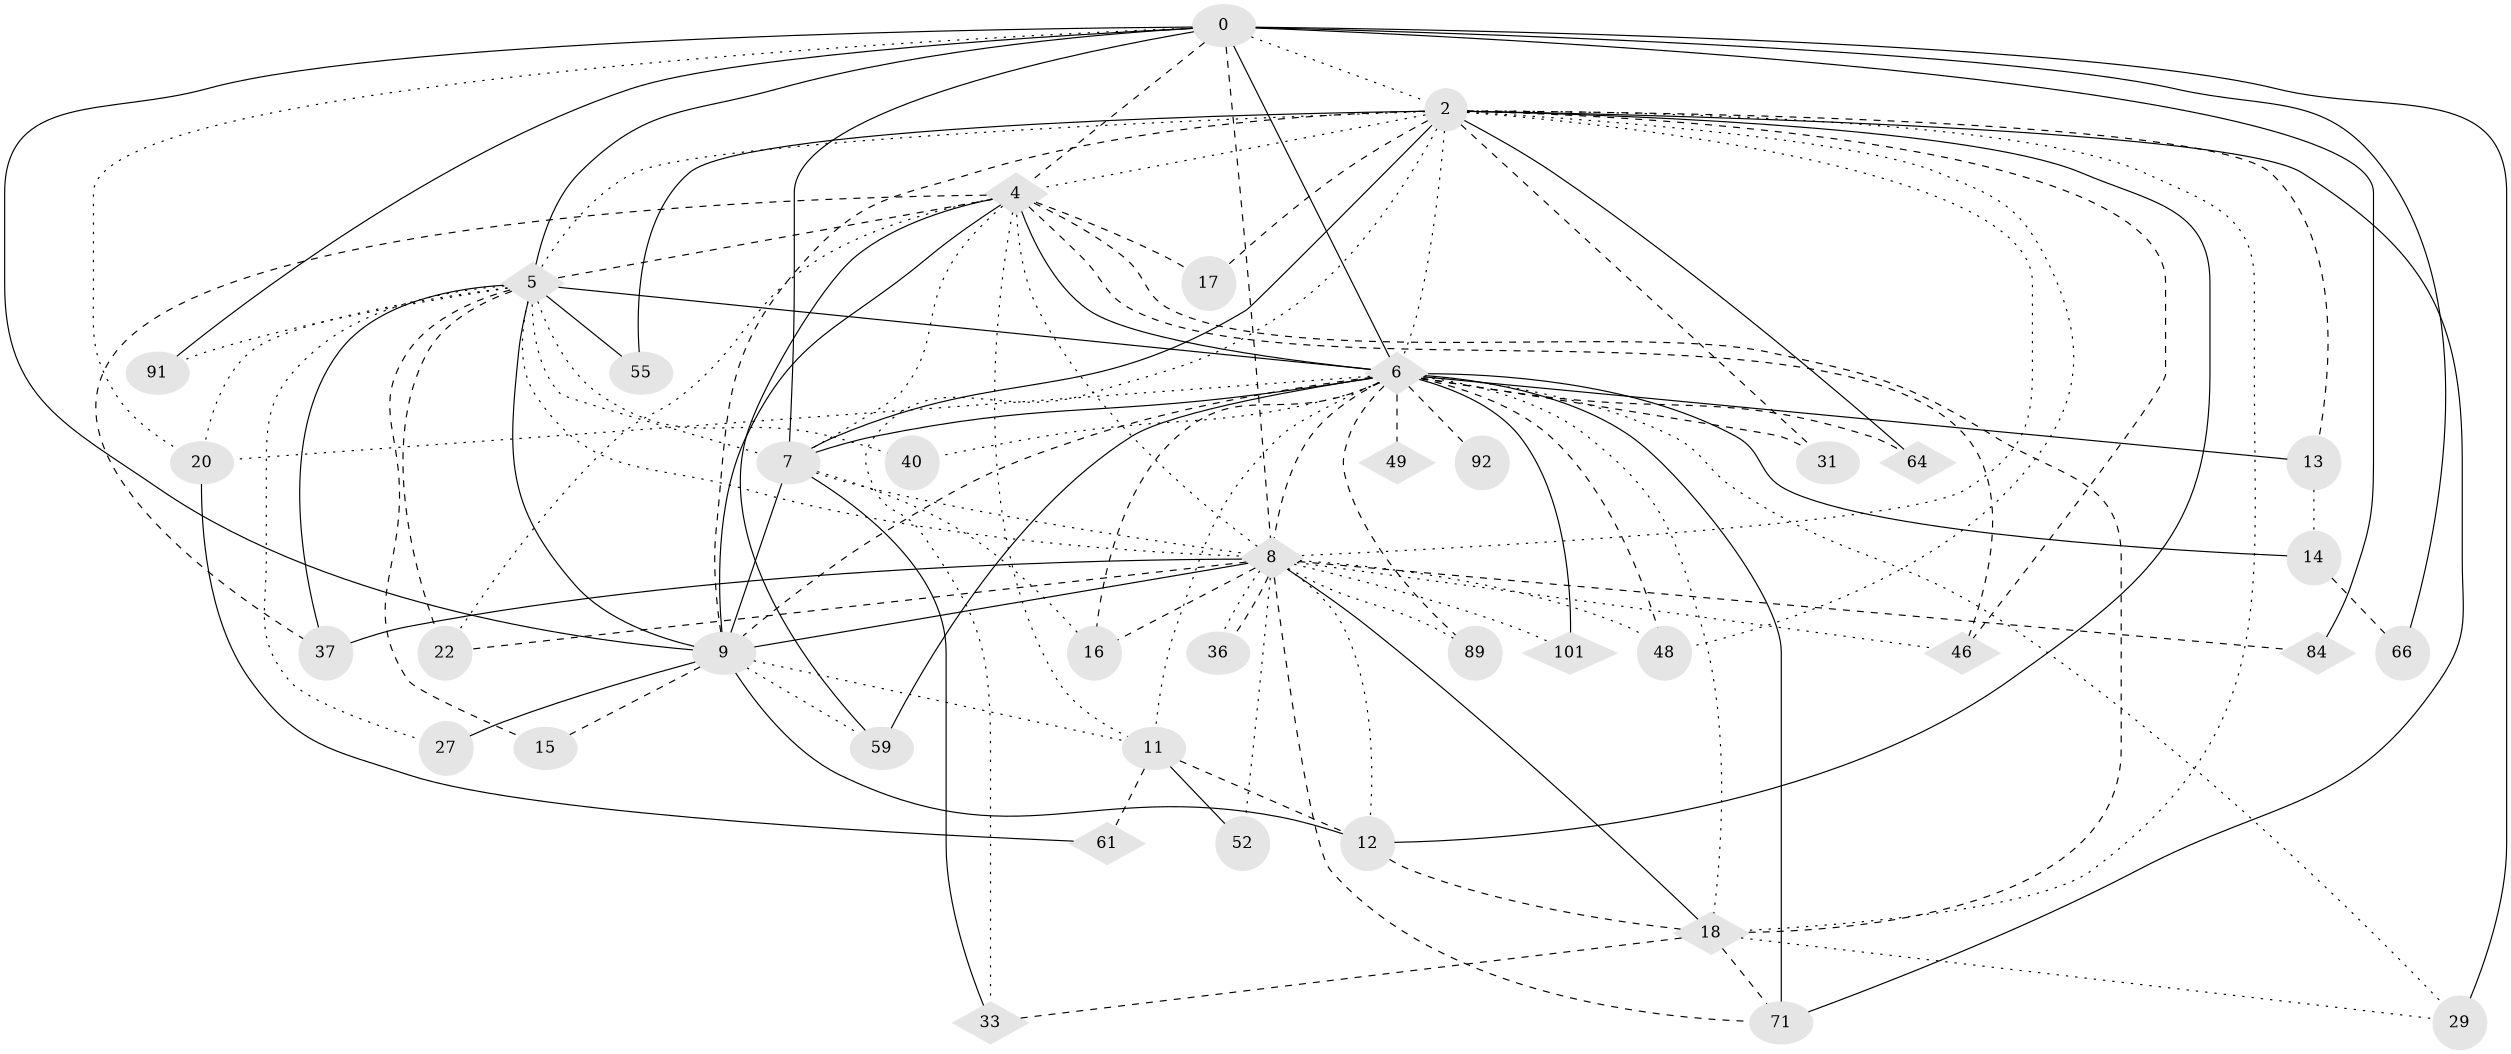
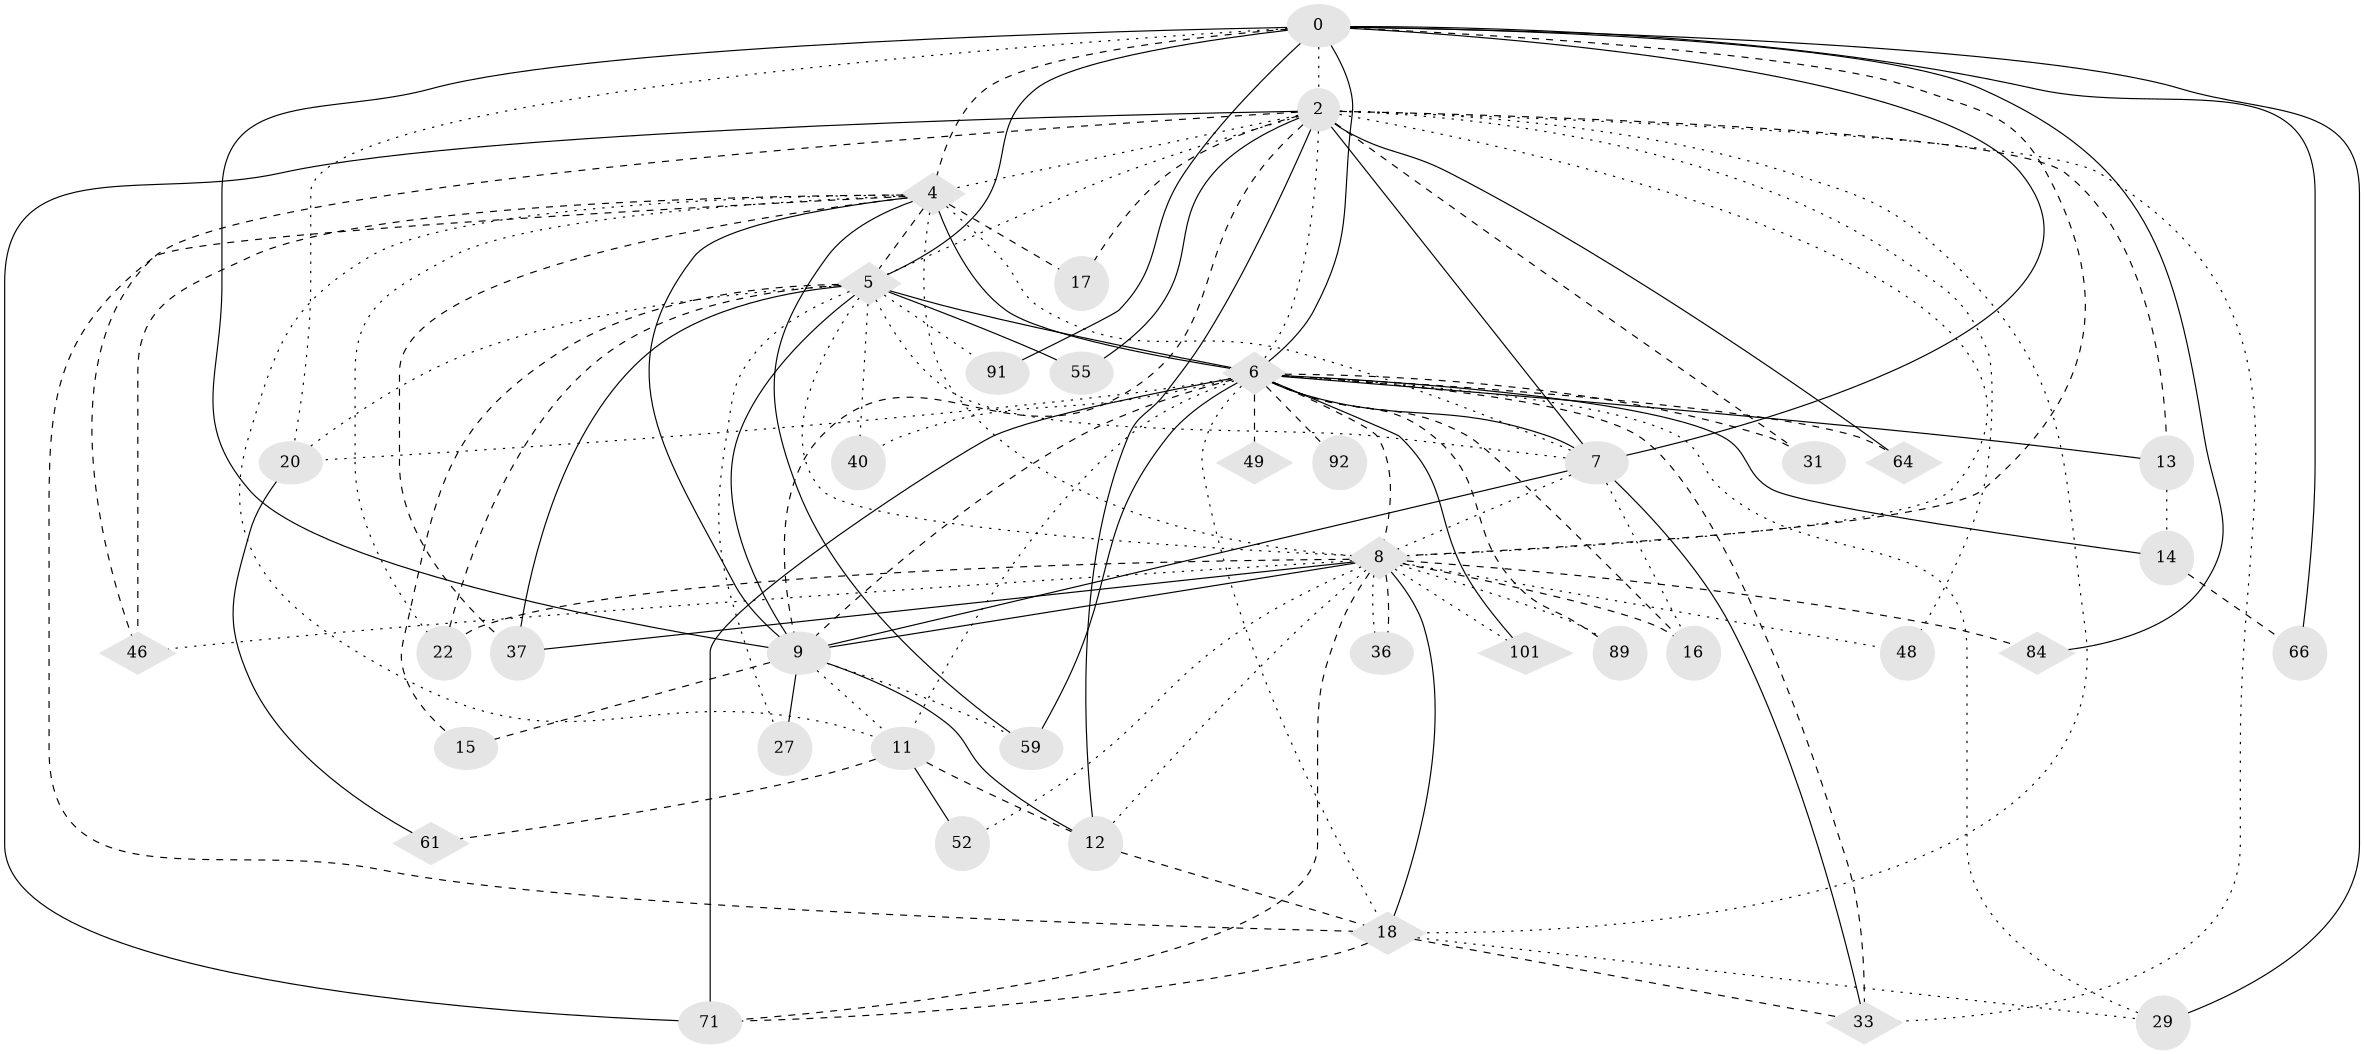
  graph {
    node [color=gray90 shape=circle style=filled]
    edge [style=dotted]
    2 [super="+45+93+3+43+65"]
    4 [shape=diamond super="+62+74+79+41+24+47+51"]
    5 [shape=diamond super="+19"]
    6 [shape=diamond super="+63+10"]
    7 [shape=ellipse super="+99"]
    8 [shape=diamond super="+69+38"]
    9 [shape=ellipse super="+21+64+83+95+39+53"]
    12 [super="+67"]
    13
    17
    18 [shape=diamond super="+25+28"]
    31 [shape=ellipse]
    33 [shape=diamond super="+50+58"]
    n14 [label=64 shape=diamond]
    46 [shape=diamond super="+98"]
    48
    55 [shape=ellipse]
    71 [shape=ellipse super="+82+86"]
    n19 [label=0 shape=ellipse]
    20 [shape=ellipse super="+32+73"]
    29 [super="+60"]
    66
    84 [shape=diamond]
    91 [shape=ellipse]
    11 [shape=ellipse super="+26+76+70"]
    22
    37
    59 [shape=ellipse super="+72+94+85"]
    15 [shape=ellipse]
    27
    40 [super="+90"]
    14
    16 [super="+78+35"]
    49 [shape=diamond]
    89
    92
    101 [shape=diamond]
    36 [shape=ellipse]
    52
    61 [shape=diamond]
    2 -- 4 [weight=3]
    2 -- 5 [weight=2]
    2 -- 6 [weight=5]
    2 -- 7 [style=solid weight=2]
    2 -- 8 [weight=4]
    2 -- 9 [style=dashed weight=3]
    2 -- 12 [style=solid]
    2 -- 13 [style=dashed]
    2 -- 17 [style=dashed weight=2]
    2 -- 18 [weight=2]
    2 -- 31 [style=dashed]
    2 -- 33
    2 -- n14 [style=solid]
    2 -- 46 [style=dashed]
    2 -- 48
    2 -- 55 [style=solid]
    2 -- 71 [style=solid]
    4 -- 5 [style=dashed weight=2]
    4 -- 6 [style=solid weight=4]
    4 -- 7 [weight=2]
    4 -- 8 [weight=3]
    4 -- 9 [style=solid weight=4]
    4 -- 17 [style=dashed]
    4 -- 18 [style=dashed weight=2]
    4 -- 46 [style=dashed]
    4 -- 11
    4 -- 22
    4 -- 37 [style=dashed]
    4 -- 59 [style=solid]
    5 -- 6 [style=solid weight=2]
    5 -- 7 [weight=2]
    5 -- 8
    5 -- 9 [style=solid]
    5 -- 55 [style=solid]
    5 -- 20 [weight=2]
    5 -- 91
    5 -- 22 [style=dashed]
    5 -- 37 [style=solid]
    5 -- 15 [style=dashed]
    5 -- 27
    5 -- 40
    6 -- 7 [style=solid weight=3]
    6 -- 8 [style=dashed weight=3]
    6 -- 9 [style=dashed weight=3]
    6 -- 13 [style=solid]
    6 -- 18 [weight=4]
    6 -- 31 [style=dashed]
-   6 -- 48 [style=dashed]
+   6 -- 33 [style=dashed]
    6 -- n14 [style=dashed]
    6 -- 71 [style=solid weight=2]
    6 -- 20
    6 -- 29
    6 -- 11 [weight=2]
    6 -- 59 [style=solid weight=3]
    6 -- 40
    6 -- 14 [style=solid]
    6 -- 16 [style=dashed]
    6 -- 49 [style=dashed weight=2]
    6 -- 89 [style=dashed]
    6 -- 92 [style=dashed weight=2]
    6 -- 101 [style=solid]
    7 -- 8
    7 -- 9 [style=solid]
    7 -- 33 [style=solid]
    7 -- 16 [weight=2]
    8 -- 9 [style=solid weight=2]
    8 -- 12
    8 -- 18 [style=solid weight=2]
    8 -- 46
    8 -- 48
    8 -- 71 [style=dashed]
    8 -- 84 [style=dashed]
    8 -- 22 [style=dashed]
    8 -- 37 [style=solid weight=2]
    8 -- 16 [style=dashed]
    8 -- 89
    8 -- 101
    8 -- 36
    8 -- 36 [style=dashed]
    8 -- 52
    9 -- 12 [style=solid]
    9 -- 11
    9 -- 59
    9 -- 15 [style=dashed]
    9 -- 27 [style=solid]
    12 -- 18 [style=dashed]
    13 -- 14
    18 -- 33 [style=dashed]
    18 -- 71 [style=dashed]
    18 -- 29
    n19 -- 2 [weight=3]
    n19 -- 4 [style=dashed]
    n19 -- 5 [style=solid]
    n19 -- 6 [style=solid weight=2]
    n19 -- 7 [style=solid]
    n19 -- 8 [style=dashed]
    n19 -- 9 [style=solid weight=4]
    n19 -- 20
    n19 -- 29 [style=solid weight=2]
    n19 -- 66 [style=solid]
    n19 -- 84 [style=solid]
    n19 -- 91 [style=solid]
    20 -- 61 [style=solid]
    11 -- 12 [style=dashed]
    11 -- 52 [style=solid]
    11 -- 61 [style=dashed]
    14 -- 66 [style=dashed]
  }
